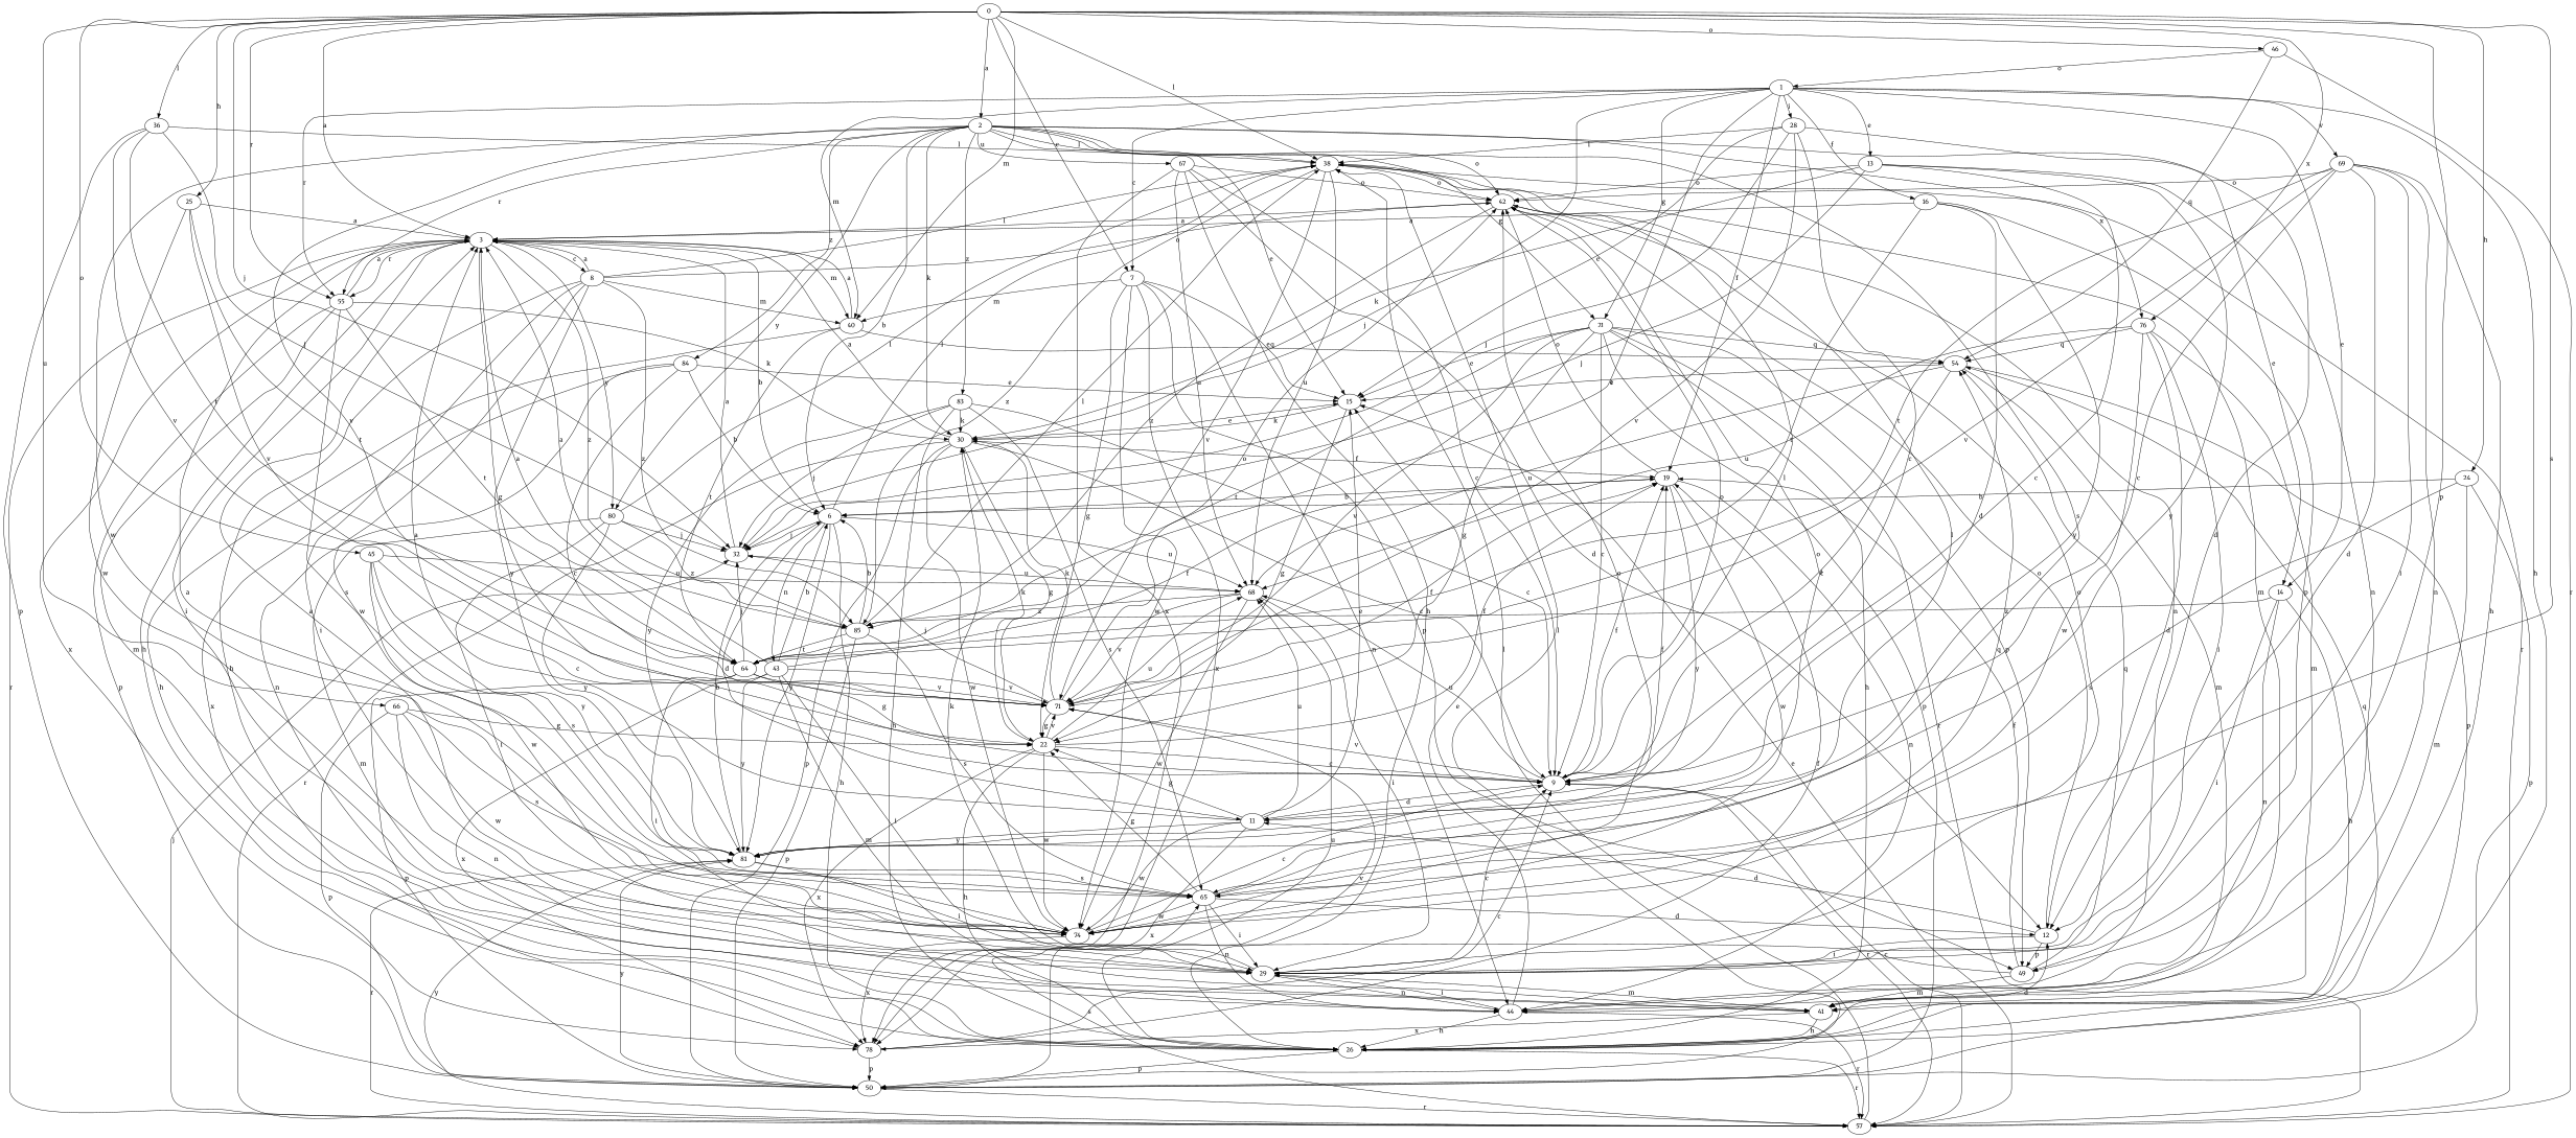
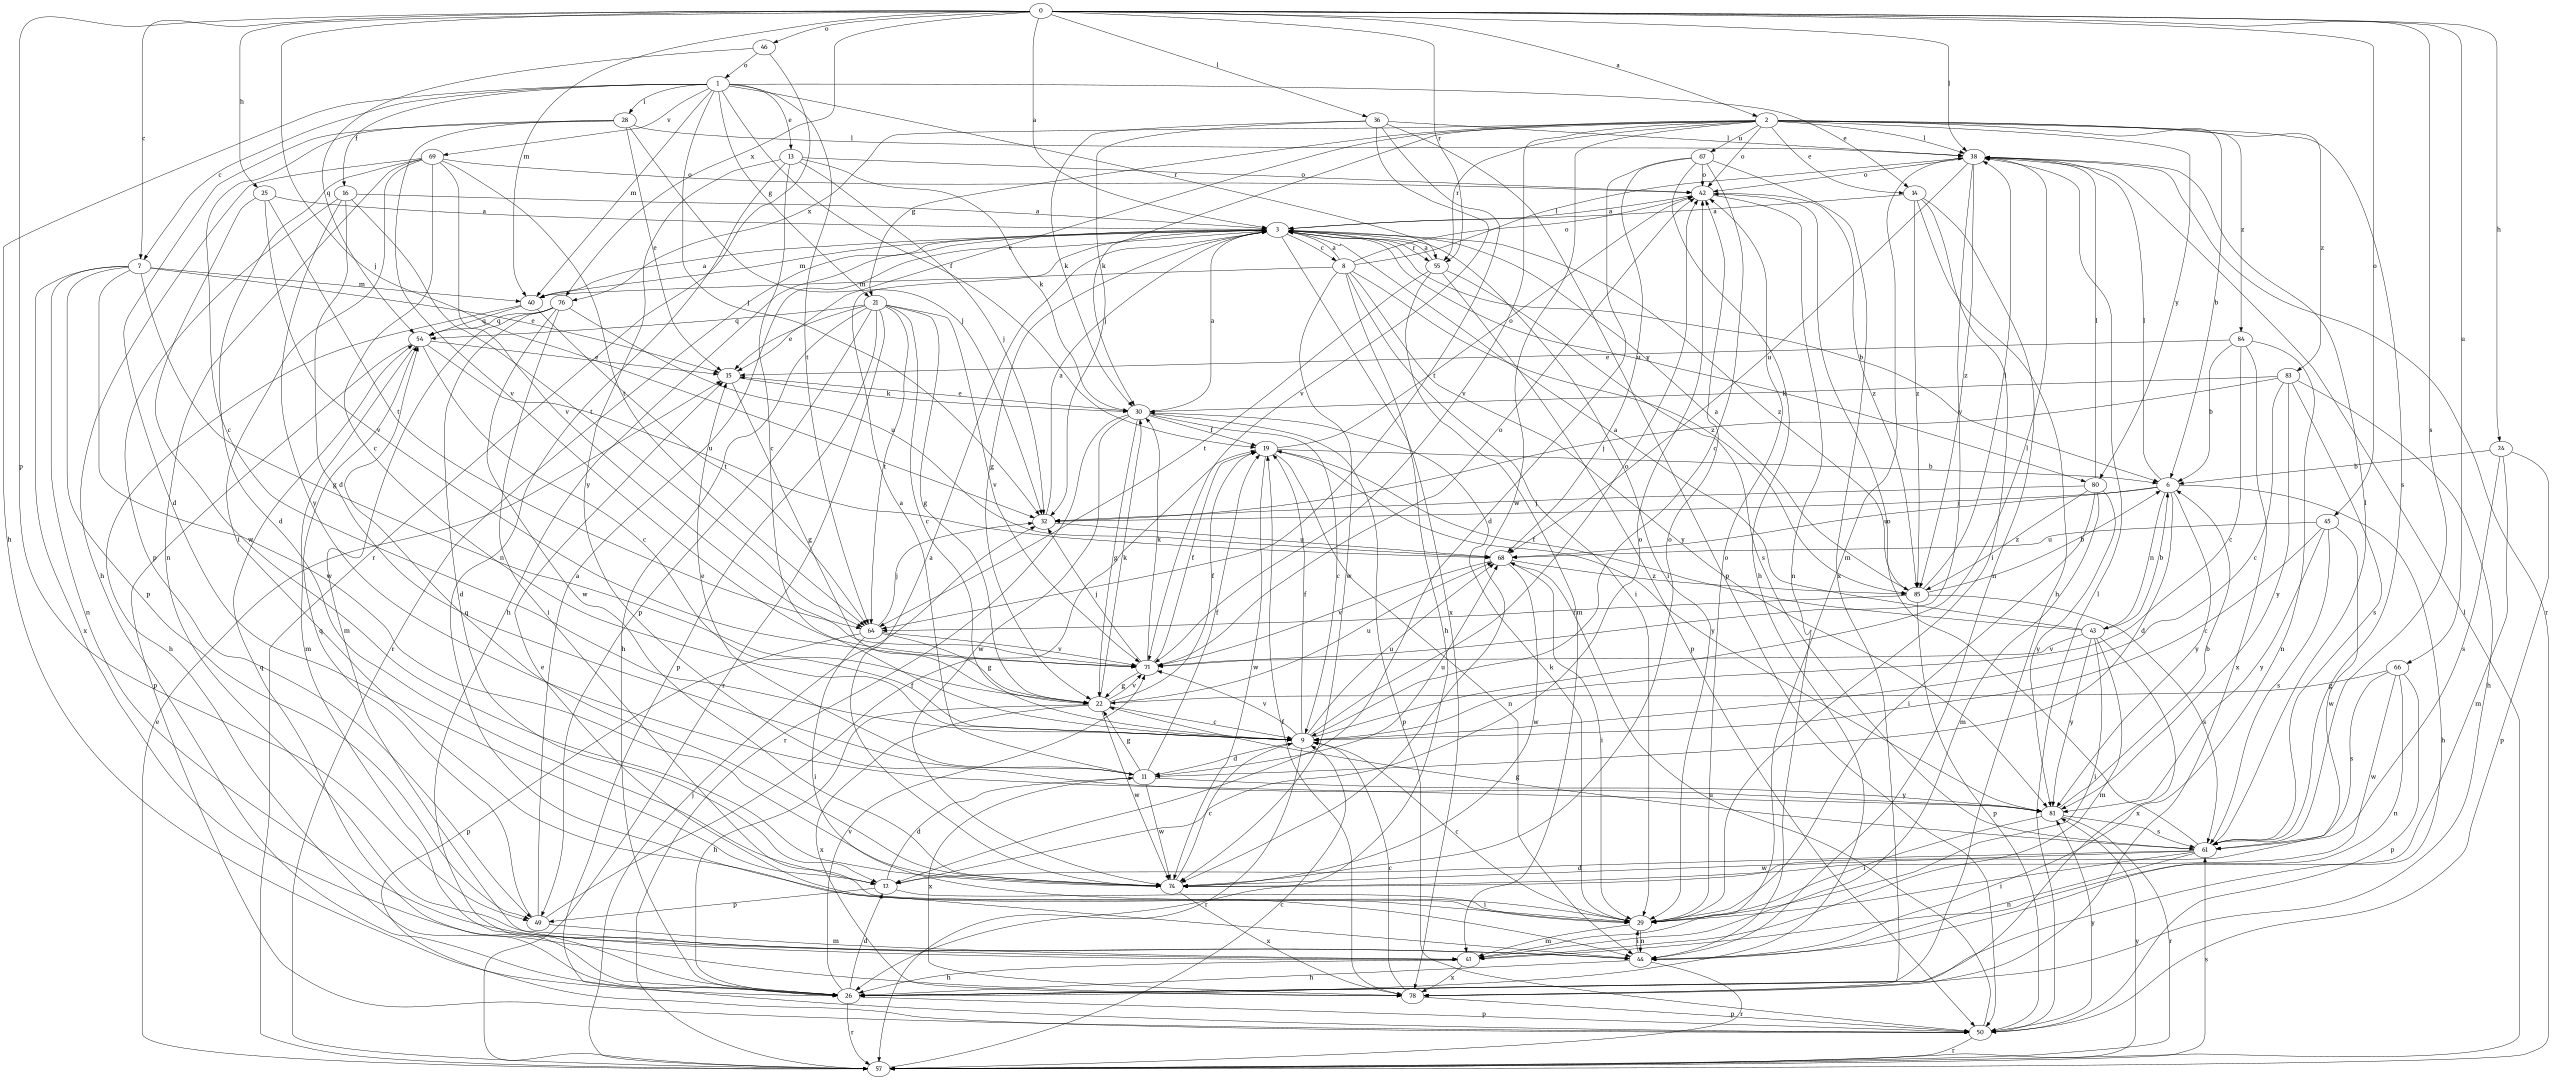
  strict digraph {
    fontname=Merriweather
    node [fontname=Merriweather]
    edge [fontname=Merriweather]
    0
    2
    3
    7
    24
    25
    32
    36
    38
    40
    45
    46
    49
    55
-   61 [label=65]
+   61
    66
    76
    14
    21
    6
    15
    n22 [label=30]
    n23 [label=42]
    67
    71
    74
    80
    83
    84
    26
    8
    22
    29
    57
    78
    85
    44
    50
    41
    64
    68
    54
    81
    9
    1
    19
    12
    13
    16
    28
    69
    11
    43
    0 -> 2 [label=a]
    0 -> 3 [label=a]
    0 -> 7 [label=c]
    0 -> 24 [label=h]
    0 -> 25 [label=h]
    0 -> 32 [label=j]
    0 -> 36 [label=l]
    0 -> 38 [label=l]
    0 -> 40 [label=m]
    0 -> 45 [label=o]
    0 -> 46 [label=o]
    0 -> 49 [label=p]
    0 -> 55 [label=r]
    0 -> 61 [label=s]
    0 -> 66 [label=u]
    0 -> 76 [label=x]
    2 -> 38 [label=l]
    2 -> 55 [label=r]
    2 -> 61 [label=s]
    2 -> 76 [label=x]
    2 -> 14 [label=e]
    2 -> 21 [label=g]
    2 -> 6 [label=b]
    2 -> 15 [label=e]
    2 -> n22 [label=k]
    2 -> n23 [label=o]
    2 -> 67 [label=u]
    2 -> 71 [label=v]
    2 -> 74 [label=w]
    2 -> 80 [label=y]
    2 -> 83 [label=z]
    2 -> 84 [label=z]
    3 -> 40 [label=m]
    3 -> 55 [label=r]
    3 -> 6 [label=b]
    3 -> 80 [label=y]
    3 -> 26 [label=h]
    3 -> 8 [label=c]
    3 -> 22 [label=g]
    3 -> 29 [label=i]
    3 -> 57 [label=r]
    3 -> 78 [label=x]
    3 -> 85 [label=z]
    7 -> 40 [label=m]
    7 -> 49 [label=p]
    7 -> 15 [label=e]
    7 -> 74 [label=w]
    7 -> 22 [label=g]
    7 -> 78 [label=x]
    7 -> 44 [label=n]
    24 -> 61 [label=s]
    24 -> 6 [label=b]
    24 -> 50 [label=p]
    24 -> 41 [label=m]
    25 -> 3 [label=a]
    25 -> 71 [label=v]
    25 -> 74 [label=w]
    25 -> 64 [label=t]
    32 -> 3 [label=a]
    32 -> 68 [label=u]
    36 -> 32 [label=j]
    36 -> 38 [label=l]
-   55 -> n22 [label=k]
+   36 -> n22 [label=k]
    36 -> 71 [label=v]
    36 -> 50 [label=p]
    36 -> 64 [label=t]
    38 -> n23 [label=o]
    38 -> 71 [label=v]
    38 -> 57 [label=r]
    38 -> 85 [label=z]
    38 -> 41 [label=m]
    38 -> 68 [label=u]
    40 -> 3 [label=a]
    40 -> 26 [label=h]
    40 -> 64 [label=t]
    40 -> 54 [label=q]
    45 -> 61 [label=s]
    45 -> 74 [label=w]
    45 -> 68 [label=u]
    45 -> 81 [label=y]
    45 -> 9 [label=c]
    46 -> 57 [label=r]
    46 -> 54 [label=q]
    46 -> 1 [label=o]
    49 -> 3 [label=a]
    49 -> 41 [label=m]
    49 -> 54 [label=q]
    49 -> 19 [label=f]
    55 -> 3 [label=a]
    55 -> 61 [label=s]
    55 -> 50 [label=p]
    55 -> 41 [label=m]
    55 -> 64 [label=t]
    61 -> 38 [label=l]
    61 -> n23 [label=o]
    61 -> 74 [label=w]
    61 -> 22 [label=g]
    61 -> 29 [label=i]
    61 -> 44 [label=n]
    61 -> 12 [label=d]
    66 -> 61 [label=s]
    66 -> 74 [label=w]
    66 -> 22 [label=g]
    66 -> 44 [label=n]
    66 -> 50 [label=p]
    76 -> 74 [label=w]
    76 -> 29 [label=i]
    76 -> 41 [label=m]
    76 -> 68 [label=u]
    76 -> 54 [label=q]
    76 -> 12 [label=d]
+   14 -> 3 [label=a]
    14 -> 26 [label=h]
    14 -> 29 [label=i]
    14 -> 85 [label=z]
    14 -> 44 [label=n]
    21 -> 49 [label=p]
    21 -> 15 [label=e]
    21 -> 71 [label=v]
    21 -> 26 [label=h]
    21 -> 22 [label=g]
    21 -> 57 [label=r]
    21 -> 50 [label=p]
    21 -> 64 [label=t]
    21 -> 54 [label=q]
    21 -> 9 [label=c]
    6 -> 32 [label=j]
    6 -> 38 [label=l]
    6 -> 26 [label=h]
    6 -> 68 [label=u]
    6 -> 81 [label=y]
    6 -> 11 [label=d]
    6 -> 43 [label=n]
    15 -> n22 [label=k]
    15 -> 22 [label=g]
    n22 -> 3 [label=a]
    n22 -> 15 [label=e]
    n22 -> 74 [label=w]
    n22 -> 22 [label=g]
    n22 -> 57 [label=r]
    n22 -> 50 [label=p]
    n22 -> 9 [label=c]
    n22 -> 19 [label=f]
    n23 -> 3 [label=a]
    n23 -> 85 [label=z]
    n23 -> 44 [label=n]
    67 -> n23 [label=o]
    67 -> 26 [label=h]
    67 -> 78 [label=x]
    67 -> 68 [label=u]
    67 -> 9 [label=c]
    67 -> 12 [label=d]
    71 -> 32 [label=j]
    71 -> n22 [label=k]
    71 -> n23 [label=o]
    71 -> 22 [label=g]
    71 -> 19 [label=f]
    74 -> 3 [label=a]
    74 -> n23 [label=o]
    74 -> 78 [label=x]
    74 -> 54 [label=q]
    74 -> 9 [label=c]
    80 -> 32 [label=j]
    80 -> 38 [label=l]
    80 -> 29 [label=i]
    80 -> 85 [label=z]
    80 -> 41 [label=m]
    80 -> 81 [label=y]
    83 -> 32 [label=j]
    83 -> 61 [label=s]
    83 -> n22 [label=k]
    83 -> 26 [label=h]
    83 -> 81 [label=y]
    83 -> 9 [label=c]
    84 -> 6 [label=b]
    84 -> 15 [label=e]
    84 -> 78 [label=x]
    84 -> 44 [label=n]
    84 -> 9 [label=c]
    26 -> 71 [label=v]
    26 -> 57 [label=r]
    26 -> 50 [label=p]
    26 -> 54 [label=q]
    26 -> 12 [label=d]
    8 -> 3 [label=a]
    8 -> 38 [label=l]
    8 -> 40 [label=m]
    8 -> n23 [label=o]
    8 -> 74 [label=w]
    8 -> 26 [label=h]
    8 -> 29 [label=i]
    8 -> 85 [label=z]
    8 -> 81 [label=y]
    22 -> n22 [label=k]
    22 -> 71 [label=v]
    22 -> 74 [label=w]
    22 -> 26 [label=h]
    22 -> 78 [label=x]
    22 -> 68 [label=u]
    22 -> 9 [label=c]
    22 -> 19 [label=f]
    29 -> n22 [label=k]
    29 -> n23 [label=o]
    29 -> 44 [label=n]
    29 -> 41 [label=m]
    29 -> 9 [label=c]
    57 -> 32 [label=j]
    57 -> 38 [label=l]
    57 -> 61 [label=s]
    57 -> 15 [label=e]
    57 -> 81 [label=y]
    57 -> 9 [label=c]
    78 -> 50 [label=p]
    78 -> 9 [label=c]
    78 -> 19 [label=f]
    85 -> 3 [label=a]
    85 -> 38 [label=l]
    85 -> 61 [label=s]
    85 -> 6 [label=b]
    85 -> 50 [label=p]
    85 -> 64 [label=t]
    44 -> 15 [label=e]
    44 -> 26 [label=h]
    44 -> 29 [label=i]
    44 -> 57 [label=r]
    50 -> 38 [label=l]
    50 -> 57 [label=r]
    50 -> 68 [label=u]
    50 -> 81 [label=y]
    41 -> 26 [label=h]
    41 -> 78 [label=x]
    64 -> 32 [label=j]
    64 -> 71 [label=v]
    64 -> 22 [label=g]
    64 -> 29 [label=i]
    64 -> 50 [label=p]
    68 -> 71 [label=v]
    68 -> 74 [label=w]
    68 -> 29 [label=i]
    68 -> 85 [label=z]
    54 -> 15 [label=e]
    54 -> 50 [label=p]
    54 -> 41 [label=m]
    54 -> 68 [label=u]
    54 -> 9 [label=c]
    81 -> 61 [label=s]
    81 -> 6 [label=b]
    81 -> 29 [label=i]
    81 -> 57 [label=r]
    9 -> 38 [label=l]
    9 -> n23 [label=o]
    9 -> 71 [label=v]
    9 -> 57 [label=r]
    9 -> 68 [label=u]
    9 -> 19 [label=f]
    9 -> 11 [label=d]
    1 -> 7 [label=c]
    1 -> 32 [label=j]
    1 -> 40 [label=m]
    1 -> 55 [label=r]
    1 -> 14 [label=e]
    1 -> 21 [label=g]
    1 -> 26 [label=h]
    1 -> 64 [label=t]
    1 -> 19 [label=f]
    1 -> 13 [label=e]
    1 -> 16 [label=f]
    1 -> 28 [label=i]
    1 -> 69 [label=v]
    19 -> 6 [label=b]
    19 -> n23 [label=o]
    19 -> 74 [label=w]
    19 -> 44 [label=n]
    19 -> 81 [label=y]
    12 -> 49 [label=p]
    12 -> n23 [label=o]
    12 -> 29 [label=i]
    12 -> 11 [label=d]
    13 -> 32 [label=j]
    13 -> n22 [label=k]
    13 -> n23 [label=o]
    13 -> 44 [label=n]
    13 -> 81 [label=y]
    13 -> 9 [label=c]
    16 -> 3 [label=a]
    16 -> 49 [label=p]
    16 -> 64 [label=t]
    16 -> 81 [label=y]
    16 -> 11 [label=d]
    28 -> 32 [label=j]
    28 -> 38 [label=l]
    28 -> 15 [label=e]
    28 -> 71 [label=v]
    28 -> 9 [label=c]
    28 -> 12 [label=d]
    69 -> n23 [label=o]
    69 -> 71 [label=v]
    69 -> 26 [label=h]
    69 -> 29 [label=i]
    69 -> 44 [label=n]
    69 -> 64 [label=t]
    69 -> 9 [label=c]
    69 -> 12 [label=d]
    11 -> 3 [label=a]
    11 -> 15 [label=e]
    11 -> 74 [label=w]
    11 -> 22 [label=g]
    11 -> 78 [label=x]
    11 -> 68 [label=u]
    11 -> 81 [label=y]
    11 -> 19 [label=f]
    43 -> 3 [label=a]
    43 -> 6 [label=b]
    43 -> 71 [label=v]
    43 -> 29 [label=i]
    43 -> 78 [label=x]
    43 -> 41 [label=m]
    43 -> 81 [label=y]
    43 -> 19 [label=f]
  }
